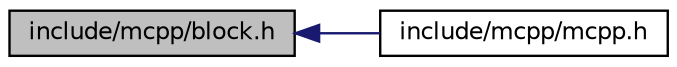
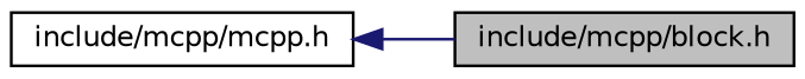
  digraph {
    rankdir=LR
    node [color=black fontname=Helvetica fontsize=10 shape=record style=filled]
    n1 [fillcolor=grey75 fontcolor=black height=0.2 label="include/mcpp/block.h" width=0.4]
    n2 [fillcolor=white height=0.2 label="include/mcpp/mcpp.h" width=0.4]
-   n1 -> n2 [color=midnightblue dir=back fontname=Helvetica fontsize=10 labelfontname=Helvetica labelfontsize=10 style=solid]
+   n2 -> n1 [color=midnightblue dir=back fontname=Helvetica fontsize=10 labelfontname=Helvetica labelfontsize=10 style=solid]
  }
